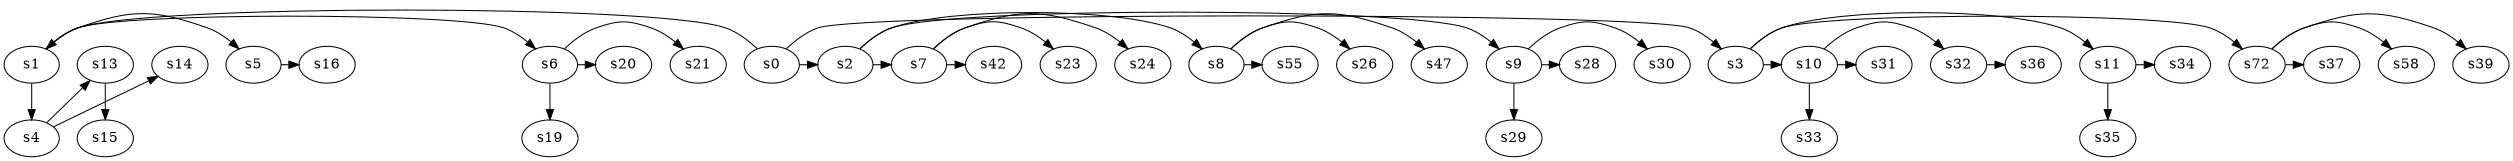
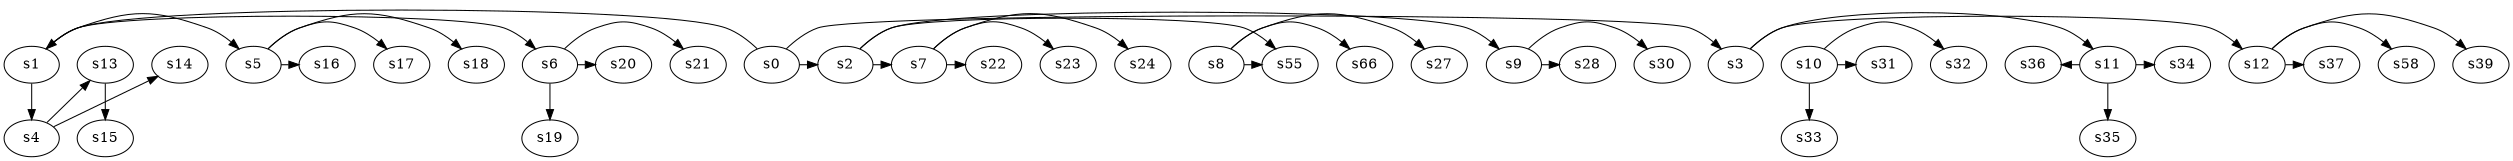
  digraph {
    node [player=1]
    s1 [player=0]
    s0
    s2 [player=0]
    s3
    s4 [player=0]
    s5 [player=0]
    s6 [player=0]
    s7
    s8 [player=0]
    s9 [player=0]
    s10
    s11
-   s12 [player=0 label=s72]
+   s12 [player=0]
    s13
    s14 [player=0]
    s16
+   s17
+   s18
    s19
    s20 [player=0]
    s21 [player=0]
-   s22 [player=0 label=s42]
+   s22 [player=0]
    s23
    s24
    n25 [label=s55]
-   s26 [player=0]
-   s27 [player=0 label=s47]
+   s26 [player=0 label=s66]
+   s27 [player=0]
    s28
-   s29
    s30 [player=0]
    s31 [player=0]
    s32 [player=0]
    s33
    s34 [player=0]
    s35
    s36
    s37
    n38 [label=s58]
    s39
    s15
    s1 -> s4
    s1 -> s5 [constraint="!(time % 3 == 0)"]
    s1 -> s6 [constraint="time == 4 || time == 5"]
    s0 -> s1 [constraint="time % 3 == 0"]
    s0 -> s2 [constraint="time == 0 || time == 1 || time == 9"]
    s0 -> s3 [constraint="time % 5 == 2"]
    s2 -> s7 [constraint="time % 5 == 0"]
-   s2 -> s8 [constraint="time == 5"]
+   s2 -> n25 [constraint="time == 5"]
    s2 -> s9 [constraint="time % 4 == 0 || time % 3 == 1"]
-   s3 -> s10 [constraint="!(time % 5 == 0)"]
    s3 -> s11 [constraint="!(time % 5 == 0)"]
    s3 -> s12 [constraint="time % 2 == 0"]
    s4 -> s13 [constraint="time % 4 == 0 || time % 3 == 1"]
    s4 -> s14 [constraint="time % 2 == 1"]
    s5 -> s16 [constraint="!(time % 5 == 0)"]
+   s5 -> s17 [constraint="!(time % 5 == 0)"]
+   s5 -> s18 [constraint="time % 5 == 4"]
    s6 -> s19
    s6 -> s20 [constraint="time % 4 == 0 || time % 3 == 1"]
    s6 -> s21 [constraint="time == 4 || time == 9 || time == 12 || time == 13"]
    s7 -> s22 [constraint="time == 4 || time == 6 || time == 9 || time == 14"]
    s7 -> s23 [constraint="time == 0 || time == 6"]
    s7 -> s24 [constraint="time == 7 || time == 8 || time == 9 || time == 13"]
    s8 -> n25 [constraint="time % 6 == 4"]
    s8 -> s26 [constraint="time % 2 == 0 || time % 2 == 1"]
    s8 -> s27 [constraint="time == 11"]
    s9 -> s28 [constraint="time == 0"]
-   s9 -> s29
    s9 -> s30 [constraint="time % 3 == 1"]
    s10 -> s31 [constraint="time == 2 || time == 5 || time == 11 || time == 14"]
    s10 -> s32 [constraint="time == 1 || time == 3 || time == 5 || time == 9"]
    s10 -> s33
    s11 -> s34 [constraint="time % 3 == 2"]
    s11 -> s35
-   s32 -> s36 [constraint="time % 3 == 2"]
+   s11 -> s36 [constraint="time % 3 == 2"]
    s12 -> s37 [constraint="time % 6 == 4"]
    s12 -> n38 [constraint="time % 2 == 0 || time % 4 == 1"]
    s12 -> s39 [constraint="time % 2 == 1"]
    s13 -> s15
  }
